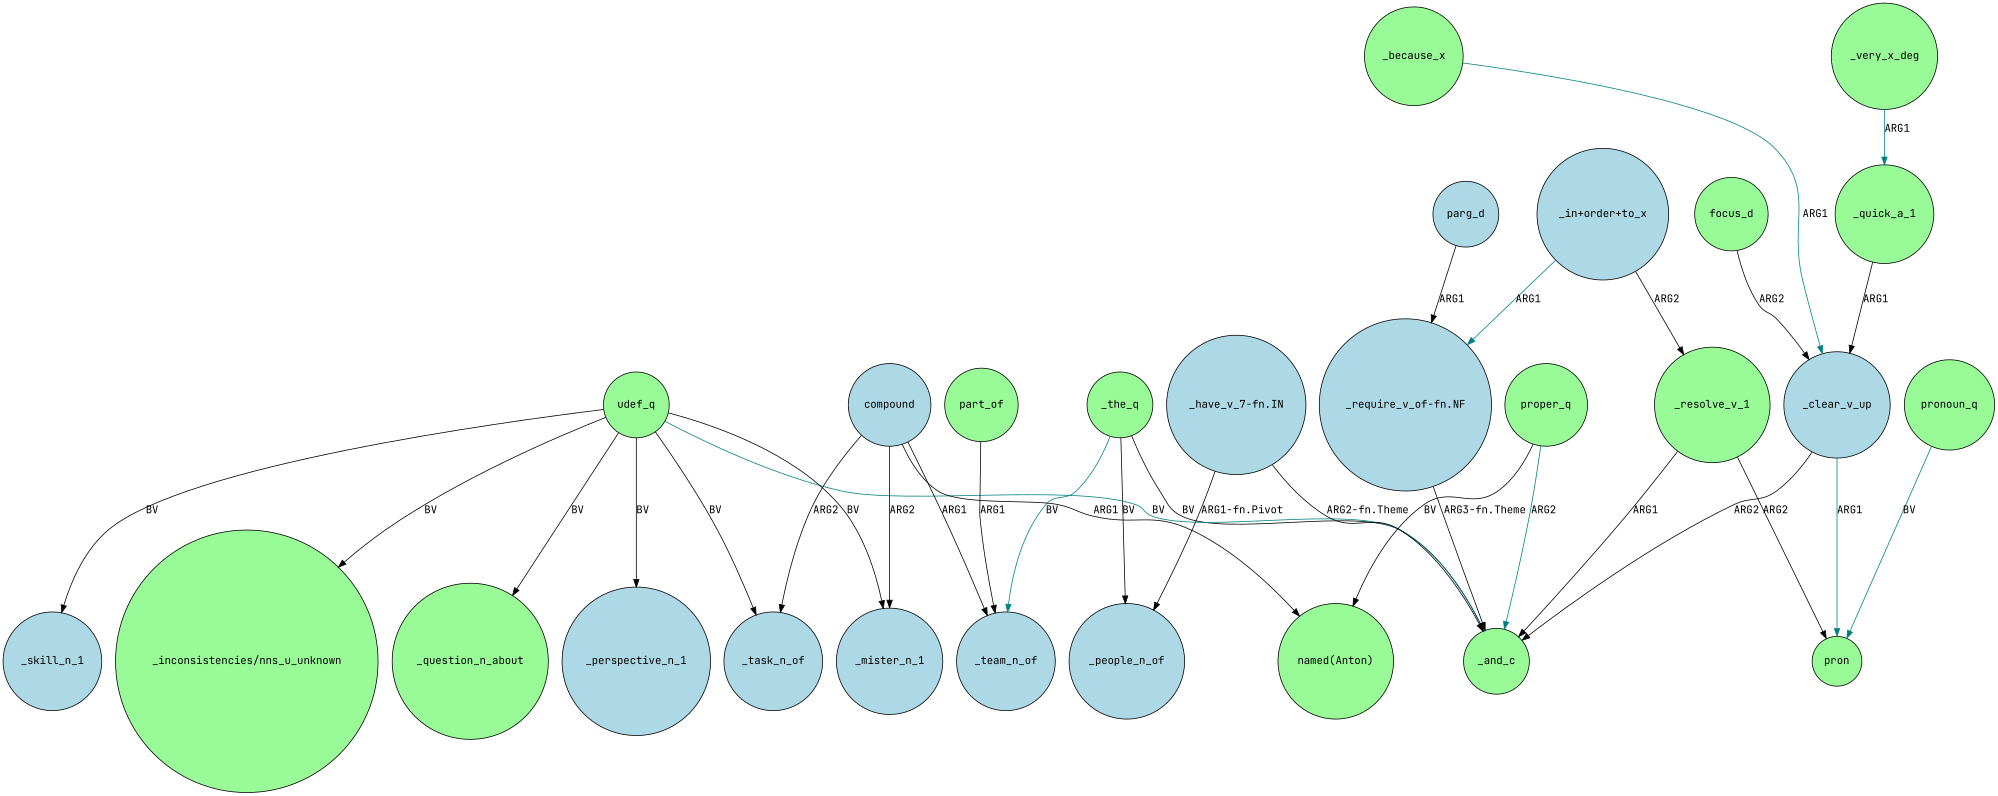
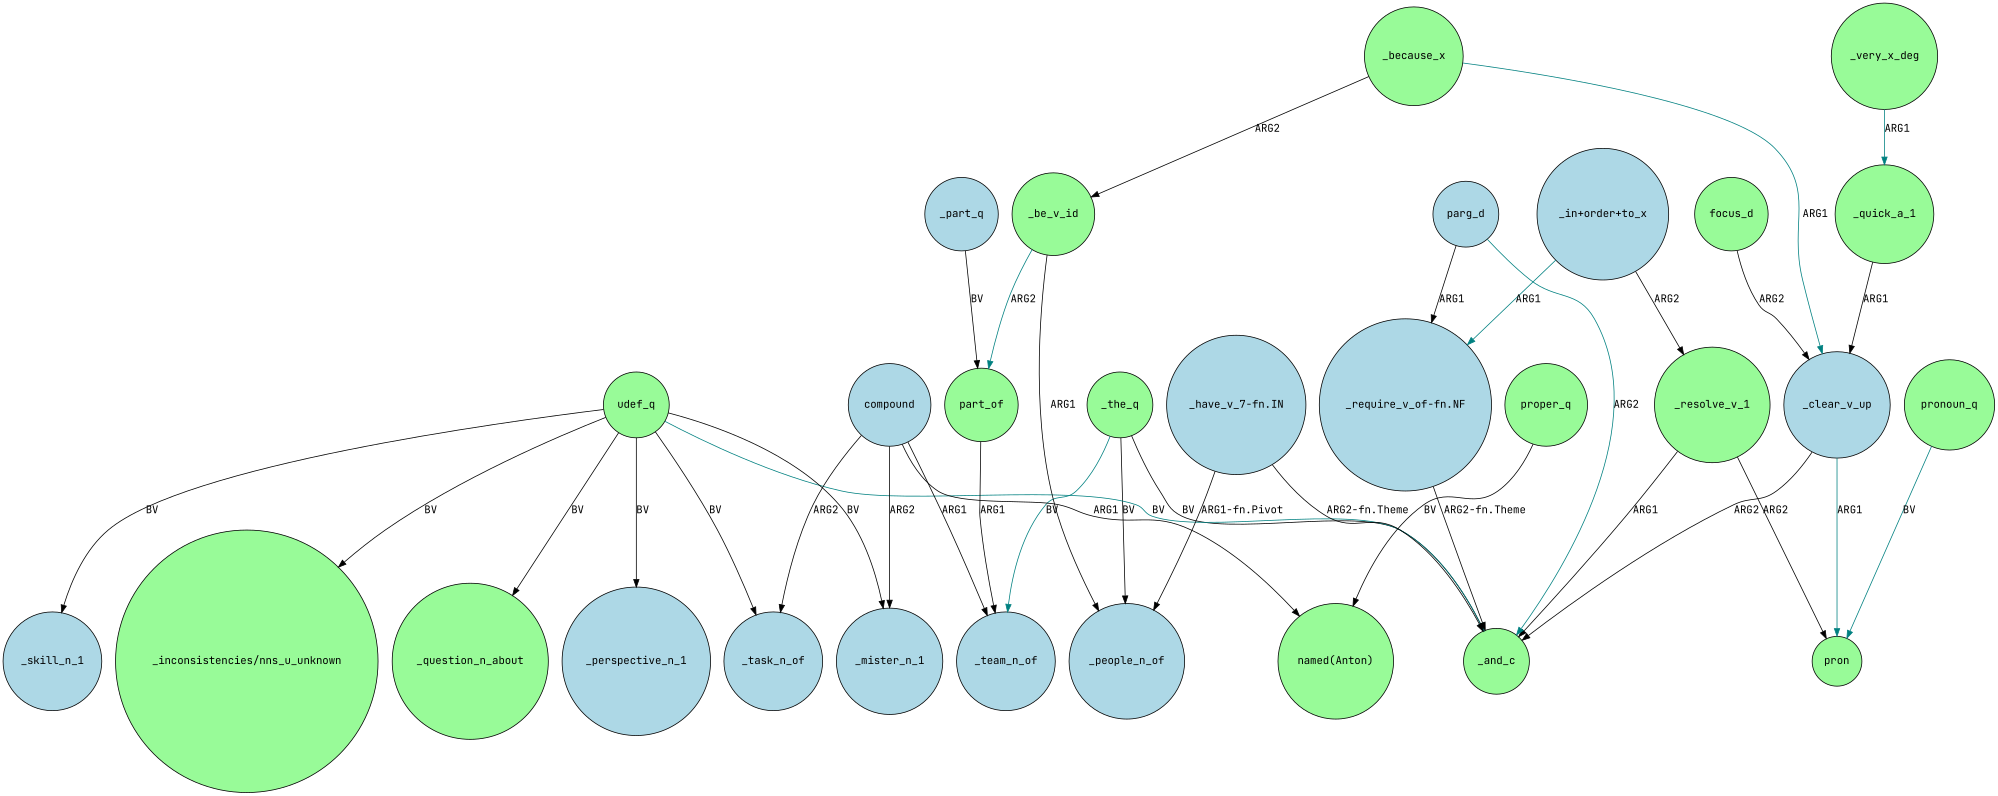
  digraph {
    fontname="JetBrains Mono"
    node [fillcolor=palegreen fontname="JetBrains Mono" shape=circle style=filled]
    edge [color=black fontname="JetBrains Mono"]
    _the_q
    _and_c
    _team_n_of [fillcolor=lightblue]
    _people_n_of [fillcolor=lightblue]
    udef_q
    _skill_n_1 [fillcolor=lightblue]
    _task_n_of [fillcolor=lightblue]
    _mister_n_1 [fillcolor=lightblue]
    "_inconsistencies/nns_u_unknown"
    _question_n_about
    _perspective_n_1 [fillcolor=lightblue]
    compound [fillcolor=lightblue]
    "named(Anton)"
    _clear_v_up [fillcolor=lightblue]
    focus_d
    pron
    _because_x
+   _be_v_id
    "_require_v_of-fn.NF" [fillcolor=lightblue]
    part_of
    "_in+order+to_x" [fillcolor=lightblue]
    _resolve_v_1
    _quick_a_1
    n24 [fillcolor=lightblue label="_have_v_7-fn.IN"]
    _very_x_deg
    parg_d [fillcolor=lightblue]
+   _part_q [fillcolor=lightblue]
    pronoun_q
    proper_q
    _the_q -> _and_c [label=BV]
    _the_q -> _team_n_of [color=teal label=BV]
    _the_q -> _people_n_of [label=BV]
    udef_q -> _and_c [color=teal label=BV]
    udef_q -> _skill_n_1 [label=BV]
    udef_q -> _task_n_of [label=BV]
    udef_q -> _mister_n_1 [label=BV]
    udef_q -> "_inconsistencies/nns_u_unknown" [label=BV]
    udef_q -> _question_n_about [label=BV]
    udef_q -> _perspective_n_1 [label=BV]
    compound -> _team_n_of [label=ARG1]
    compound -> _task_n_of [label=ARG2]
    compound -> _mister_n_1 [label=ARG2]
    compound -> "named(Anton)" [label=ARG1]
    _clear_v_up -> _and_c [label=ARG2]
    _clear_v_up -> pron [color=teal label=ARG1]
    focus_d -> _clear_v_up [label=ARG2]
    _because_x -> _clear_v_up [color=teal label=ARG1]
-   "_require_v_of-fn.NF" -> _and_c [label="ARG3-fn.Theme"]
+   _because_x -> _be_v_id [label=ARG2]
+   _be_v_id -> _people_n_of [label=ARG1]
+   _be_v_id -> part_of [color=teal label=ARG2]
+   "_require_v_of-fn.NF" -> _and_c [label="ARG2-fn.Theme"]
    part_of -> _team_n_of [label=ARG1]
    "_in+order+to_x" -> "_require_v_of-fn.NF" [color=teal label=ARG1]
    "_in+order+to_x" -> _resolve_v_1 [label=ARG2]
    _resolve_v_1 -> _and_c [label=ARG1]
    _resolve_v_1 -> pron [label=ARG2]
    _quick_a_1 -> _clear_v_up [label=ARG1]
    n24 -> _and_c [label="ARG2-fn.Theme"]
    n24 -> _people_n_of [label="ARG1-fn.Pivot"]
    _very_x_deg -> _quick_a_1 [color=teal label=ARG1]
-   proper_q -> _and_c [color=teal label=ARG2]
+   parg_d -> _and_c [color=teal label=ARG2]
    parg_d -> "_require_v_of-fn.NF" [label=ARG1]
+   _part_q -> part_of [label=BV]
    pronoun_q -> pron [color=teal label=BV]
    proper_q -> "named(Anton)" [label=BV]
  }
